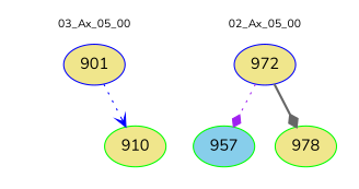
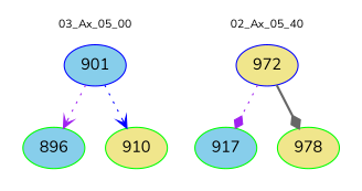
  digraph {
    fontname=Nunito
    node [color=green fillcolor=khaki fontname=Nunito style=filled]
    edge [arrowhead=vee color=purple fontname=Nunito style=dotted]
-   n1 [color=blue label=901]
+   n1 [color=blue fillcolor=skyblue label=901]
+   n2 [fillcolor=skyblue label=896]
    n3 [label=910]
    n4 [color=blue label=972]
-   n5 [fillcolor=skyblue label=957]
+   n5 [fillcolor=skyblue label=917]
    n6 [label=978]
    subgraph cluster_1 {
      color=white
      fontsize=10
      label="03_Ax_05_00"
      n1
+     n2
      n3
    }
    subgraph cluster_2 {
      color=white
      fontsize=10
-     label="02_Ax_05_00"
+     label="02_Ax_05_40"
      n4
      n5
      n6
    }
+   n1 -> n2
    n1 -> n3 [color=blue]
    n4 -> n5 [arrowhead=diamond]
    n4 -> n6 [arrowhead=diamond color=gray40 style=bold]
  }
